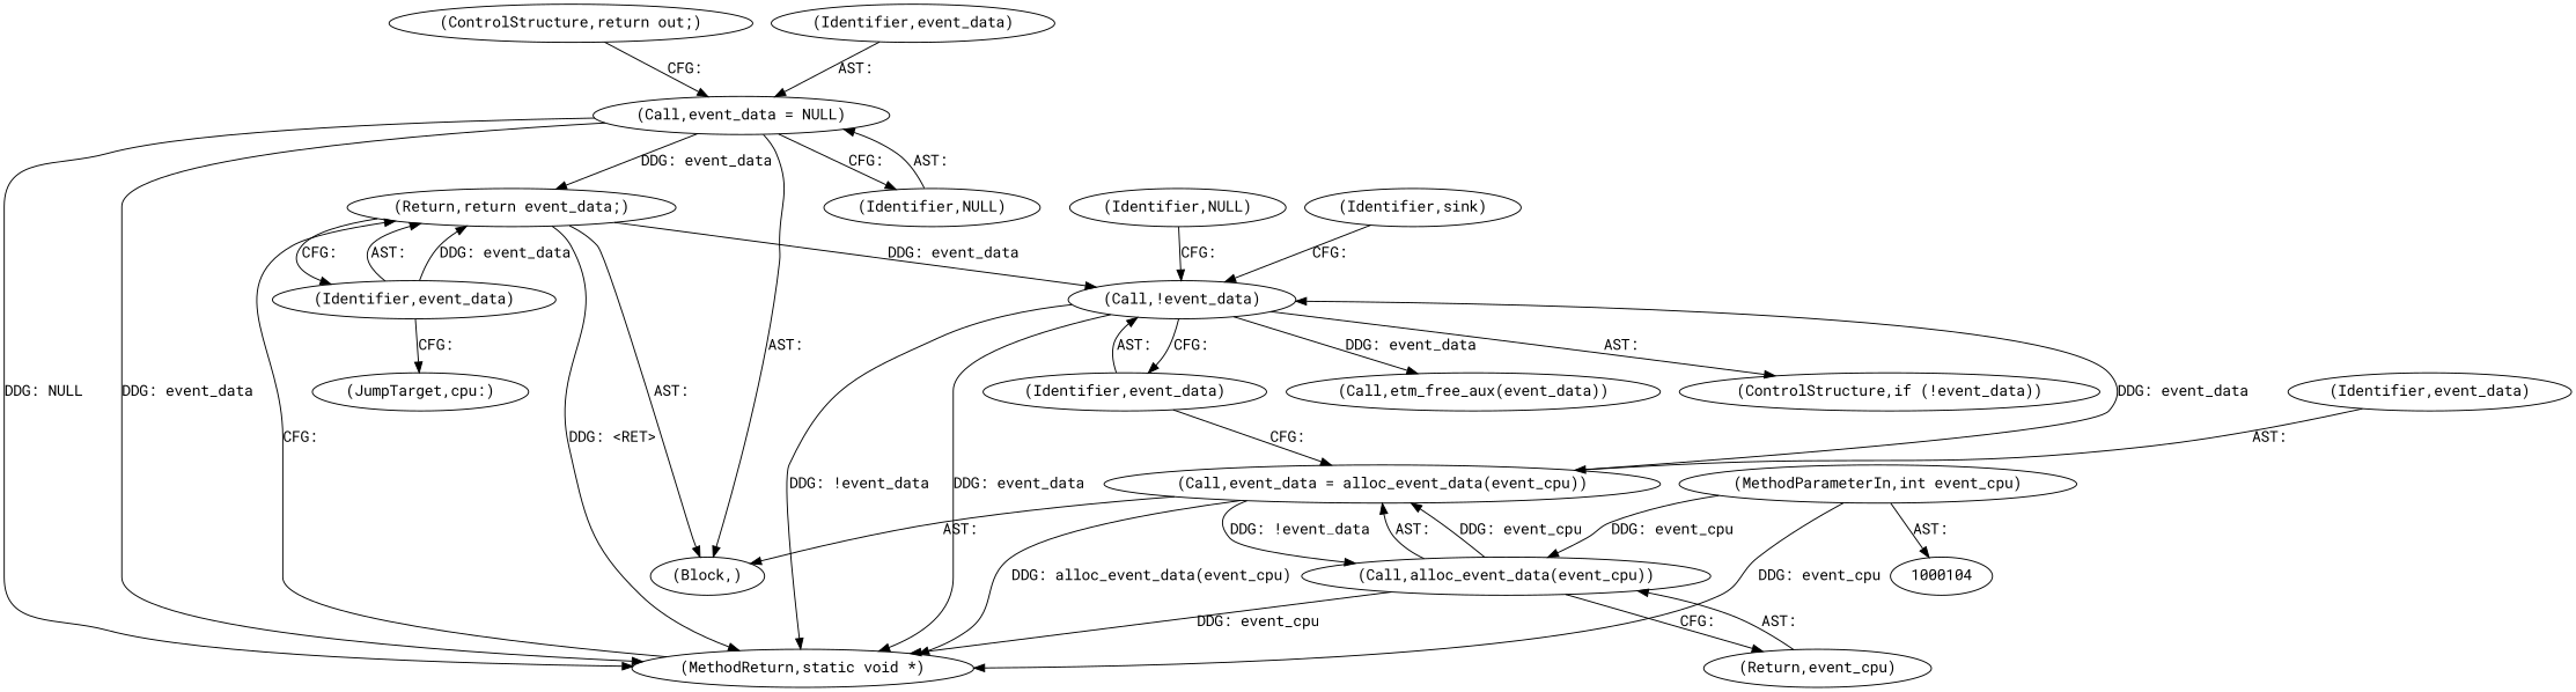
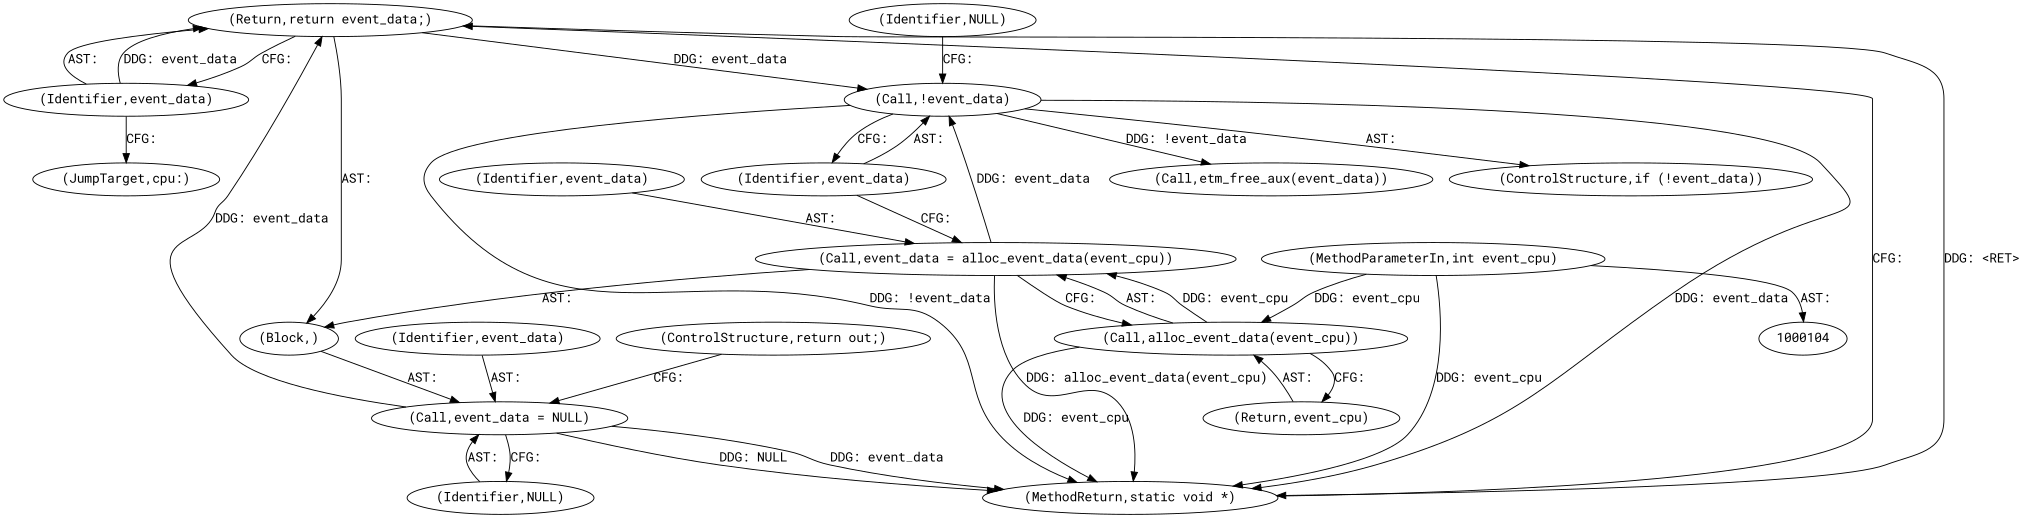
  digraph {
    fontname="Roboto Mono"
    node [fontname="Roboto Mono"]
    edge [fontname="Roboto Mono"]
    n1 [label="(Return,return event_data;)"]
    n2 [label="(Identifier,event_data)"]
    n3 [label="(MethodReturn,static void *)"]
    n4 [label="(Block,)"]
    n5 [label="(Call,!event_data)"]
    n6 [label="(JumpTarget,cpu:)"]
    n7 [label="(Identifier,event_data)"]
    n8 [label="(Call,etm_free_aux(event_data))"]
    n9 [label="(ControlStructure,if (!event_data))"]
    n10 [label="(Call,event_data = alloc_event_data(event_cpu))"]
    n11 [label="(Call,alloc_event_data(event_cpu))"]
    n12 [label="(Return,event_cpu)"]
    n13 [label="(MethodParameterIn,int event_cpu)"]
    1000104
    n15 [label="(Call,event_data = NULL)"]
    n16 [label="(Identifier,NULL)"]
    n17 [label="(Identifier,event_data)"]
    n18 [label="(ControlStructure,return out;)"]
    n19 [label="(Identifier,NULL)"]
-   n20 [label="(Identifier,sink)"]
    n21 [label="(Identifier,event_data)"]
    n1 -> n2 [label="CFG: "]
    n1 -> n3 [label="DDG: <RET>"]
    n1 -> n4 [label="AST: "]
    n1 -> n5 [label="DDG: event_data"]
    n2 -> n1 [label="AST: "]
    n2 -> n1 [label="DDG: event_data"]
    n2 -> n6 [label="CFG: "]
    n3 -> n1 [label="CFG: "]
    n5 -> n3 [label="DDG: !event_data"]
    n5 -> n3 [label="DDG: event_data"]
    n5 -> n7 [label="CFG: "]
-   n5 -> n8 [label="DDG: event_data"]
+   n5 -> n8 [label="DDG: !event_data"]
    n5 -> n9 [label="AST: "]
    n7 -> n5 [label="AST: "]
    n7 -> n10 [label="CFG: "]
    n10 -> n3 [label="DDG: alloc_event_data(event_cpu)"]
    n10 -> n4 [label="AST: "]
    n10 -> n5 [label="DDG: event_data"]
-   n10 -> n11 [label="DDG: !event_data"]
+   n10 -> n11 [label="CFG: "]
    n11 -> n3 [label="DDG: event_cpu"]
    n11 -> n10 [label="AST: "]
    n11 -> n10 [label="DDG: event_cpu"]
    n11 -> n12 [label="CFG: "]
    n12 -> n11 [label="AST: "]
    n13 -> n3 [label="DDG: event_cpu"]
    n13 -> n11 [label="DDG: event_cpu"]
    n13 -> 1000104 [label="AST: "]
    n15 -> n1 [label="DDG: event_data"]
    n15 -> n3 [label="DDG: NULL"]
    n15 -> n3 [label="DDG: event_data"]
-   n15 -> n4 [label="AST: "]
+   n4 -> n15 [label="AST: "]
    n15 -> n16 [label="CFG: "]
    n16 -> n15 [label="AST: "]
    n17 -> n10 [label="AST: "]
    n18 -> n15 [label="CFG: "]
    n19 -> n5 [label="CFG: "]
-   n20 -> n5 [label="CFG: "]
    n21 -> n15 [label="AST: "]
  }
